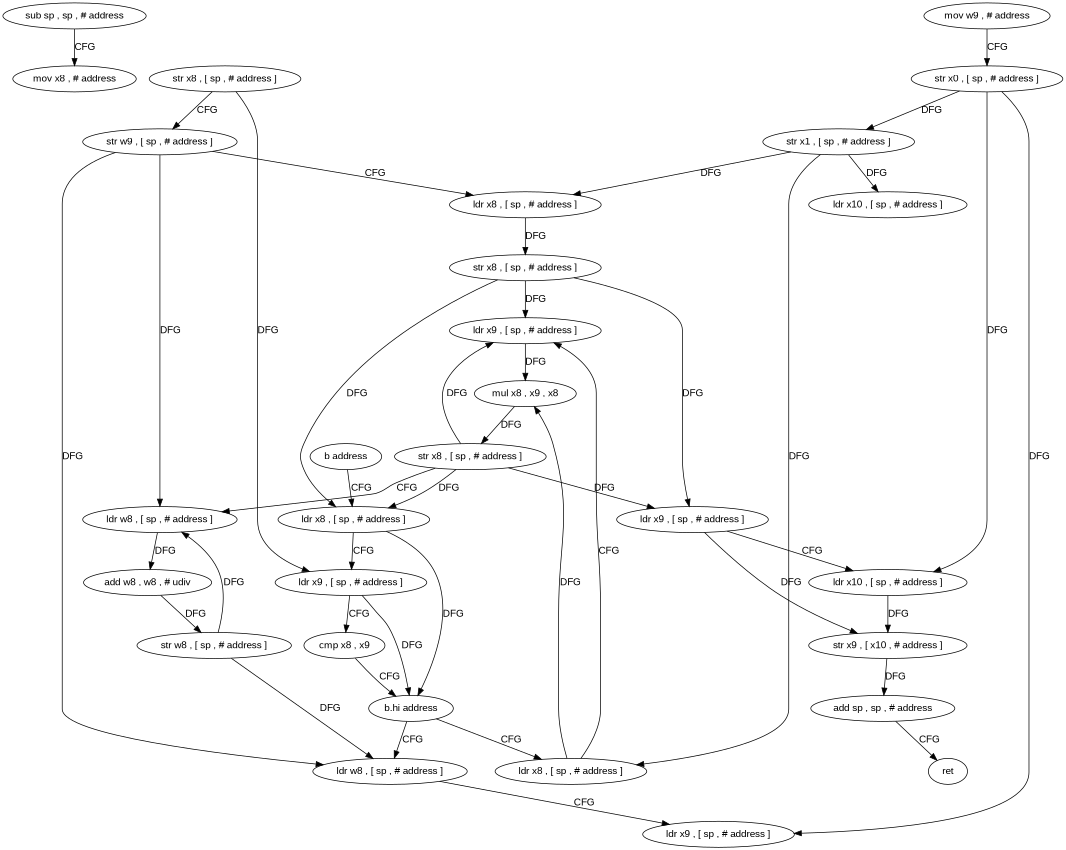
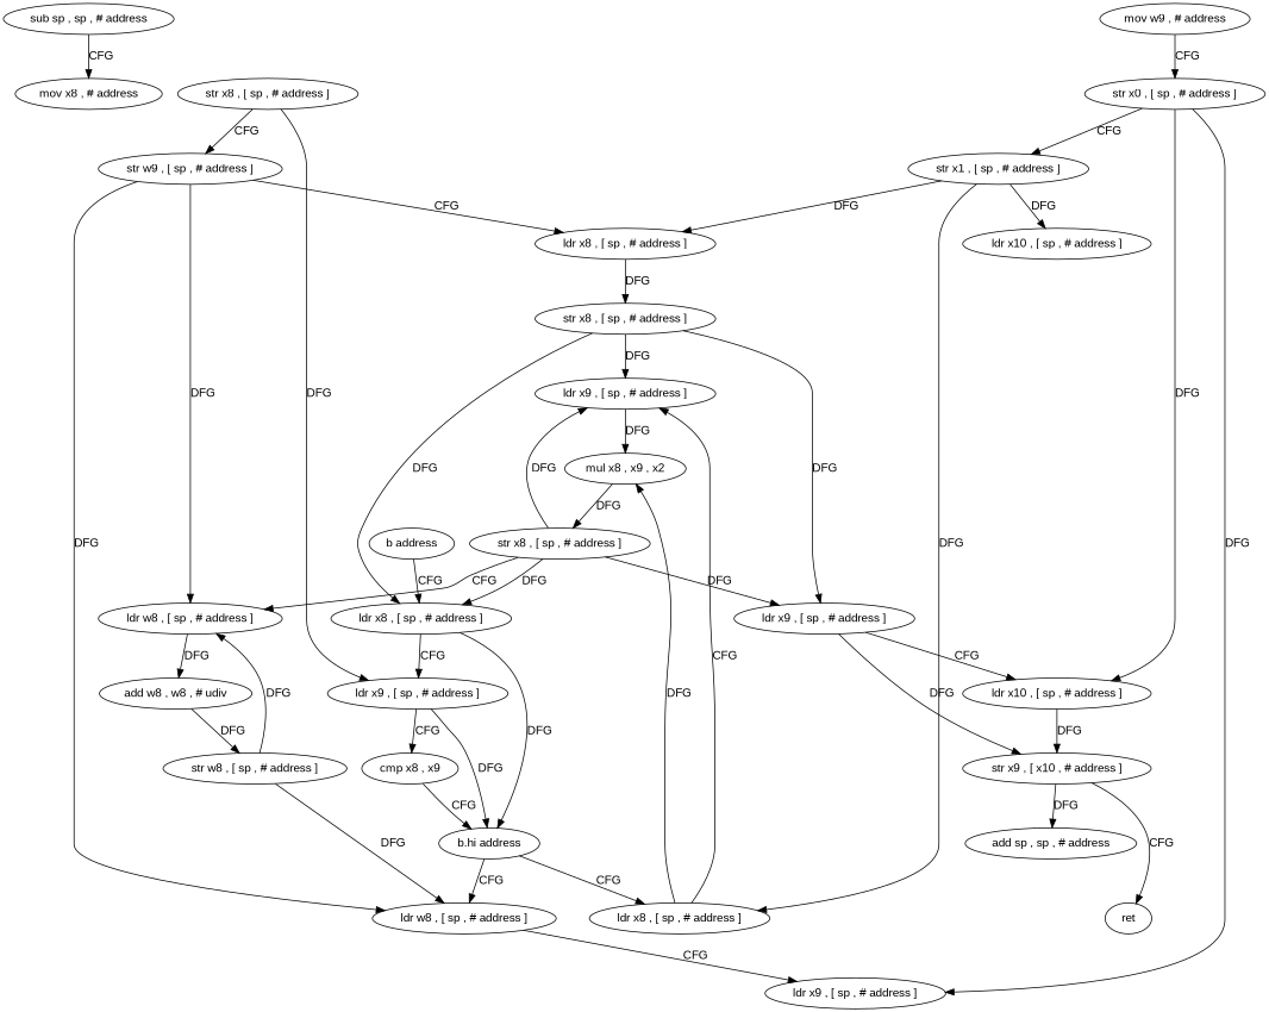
  digraph {
    fontname="Liberation Sans"
    node [fontname="Liberation Sans"]
    edge [fontname="Liberation Sans"]
    n1 [label="sub sp , sp , # address"]
    n2 [label="mov x8 , # address"]
    n3 [label="mov w9 , # address"]
    n4 [label="str x0 , [ sp , # address ]"]
    n5 [label="str x1 , [ sp , # address ]"]
    n6 [label="ldr x9 , [ sp , # address ]"]
    n7 [label="ldr x10 , [ sp , # address ]"]
    n8 [label="ldr x10 , [ sp , # address ]"]
    n9 [label="ldr x8 , [ sp , # address ]"]
    n10 [label="ldr x8 , [ sp , # address ]"]
    n11 [label="str x9 , [ x10 , # address ]"]
    n12 [label="str x8 , [ sp , # address ]"]
    n13 [label="ldr x9 , [ sp , # address ]"]
-   n14 [label="mul x8 , x9 , x8"]
+   n14 [label="mul x8 , x9 , x2"]
    n15 [label="str x8 , [ sp , # address ]"]
    n16 [label="str w9 , [ sp , # address ]"]
    n17 [label="ldr x9 , [ sp , # address ]"]
    n18 [label="ldr w8 , [ sp , # address ]"]
    n19 [label="ldr w8 , [ sp , # address ]"]
    n20 [label="b.hi address"]
    n21 [label="cmp x8 , x9"]
    n22 [label="add w8 , w8 , # udiv"]
    n23 [label="ldr x8 , [ sp , # address ]"]
    n24 [label="ldr x9 , [ sp , # address ]"]
    n25 [label="add sp , sp , # address"]
    n26 [label=ret]
    n27 [label="str x8 , [ sp , # address ]"]
    n28 [label="str w8 , [ sp , # address ]"]
    n29 [label="b address"]
    n1 -> n2 [label=CFG]
    n3 -> n4 [label=CFG]
-   n4 -> n5 [label=DFG]
+   n4 -> n5 [label=CFG]
    n4 -> n6 [label=DFG]
    n4 -> n7 [label=DFG]
    n5 -> n8 [label=DFG]
    n5 -> n9 [label=DFG]
    n5 -> n10 [label=DFG]
    n7 -> n11 [label=DFG]
    n9 -> n12 [label=DFG]
    n10 -> n13 [label=CFG]
    n10 -> n14 [label=DFG]
    n11 -> n25 [label=DFG]
    n12 -> n13 [label=DFG]
    n12 -> n23 [label=DFG]
    n12 -> n24 [label=DFG]
    n13 -> n14 [label=DFG]
    n14 -> n27 [label=DFG]
    n15 -> n16 [label=CFG]
    n15 -> n17 [label=DFG]
    n16 -> n9 [label=CFG]
    n16 -> n18 [label=DFG]
    n16 -> n19 [label=DFG]
    n17 -> n20 [label=DFG]
    n17 -> n21 [label=CFG]
    n18 -> n6 [label=CFG]
    n19 -> n22 [label=DFG]
    n20 -> n10 [label=CFG]
    n20 -> n18 [label=CFG]
    n21 -> n20 [label=CFG]
    n22 -> n28 [label=DFG]
    n23 -> n17 [label=CFG]
    n23 -> n20 [label=DFG]
    n24 -> n7 [label=CFG]
    n24 -> n11 [label=DFG]
-   n25 -> n26 [label=CFG]
+   n11 -> n26 [label=CFG]
    n27 -> n13 [label=DFG]
    n27 -> n19 [label=CFG]
    n27 -> n23 [label=DFG]
    n27 -> n24 [label=DFG]
    n28 -> n18 [label=DFG]
    n28 -> n19 [label=DFG]
    n29 -> n23 [label=CFG]
  }
